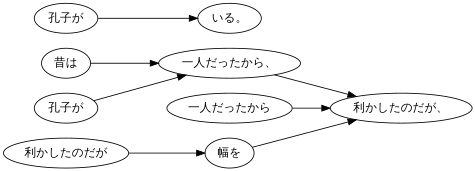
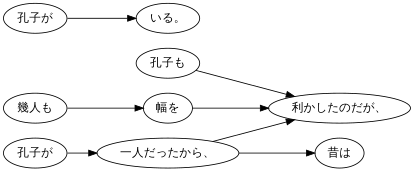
  digraph {
    fontname="JetBrains Mono"
    rankdir=LR
    node [fontname="JetBrains Mono"]
    edge [fontname="JetBrains Mono"]
    n1 [label="昔は"]
    n2 [label="一人だったから、"]
    n3 [label="利かしたのだが、"]
    n4 [label="孔子が"]
-   n5 [label="一人だったから"]
+   n5 [label="孔子も"]
    n6 [label="幅を"]
    n7 [label="いる。"]
    n8 [label="孔子が"]
-   n9 [label="利かしたのだが"]
-   n1 -> n2
+   n9 [label="幾人も"]
+   n2 -> n1
    n2 -> n3
    n4 -> n2
    n5 -> n3
    n6 -> n3
    n8 -> n7
    n9 -> n6
  }
